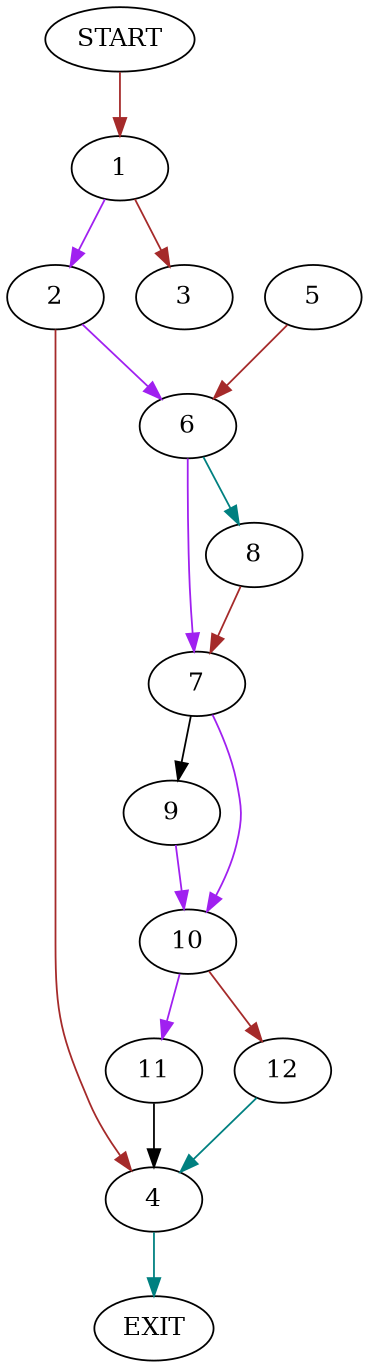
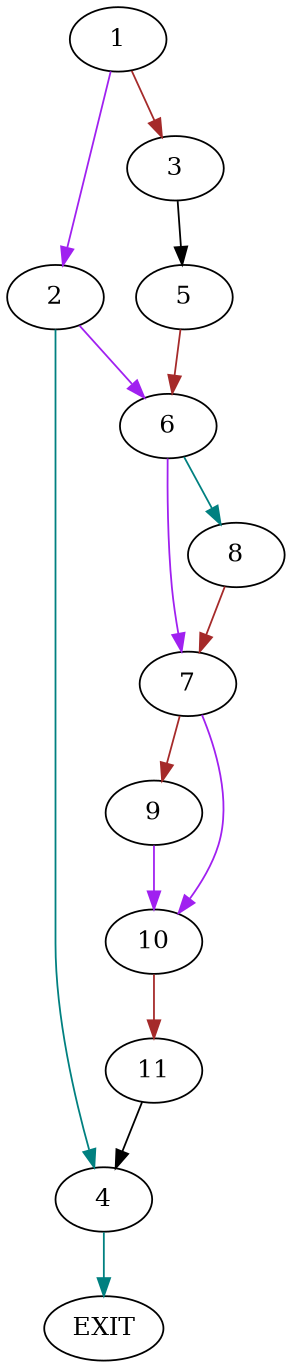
  digraph {
    edge [color=brown]
-   n1 [label=START]
    1
    2
    3
    n5 [label=EXIT]
    4
    6
    5
    7
    8
    9
    10
    11
-   12
-   n1 -> 1
    1 -> 2 [color=purple]
    1 -> 3
-   2 -> 4
+   2 -> 4 [color=teal]
    2 -> 6 [color=purple]
+   3 -> 5 [color=black]
    4 -> n5 [color=teal]
    6 -> 7 [color=purple]
    6 -> 8 [color=teal]
    5 -> 6
-   7 -> 9 [color=black]
+   7 -> 9
    7 -> 10 [color=purple]
    8 -> 7
    9 -> 10 [color=purple]
-   10 -> 11 [color=purple]
-   10 -> 12
+   10 -> 11
    11 -> 4 [color=black]
-   12 -> 4 [color=teal]
  }
